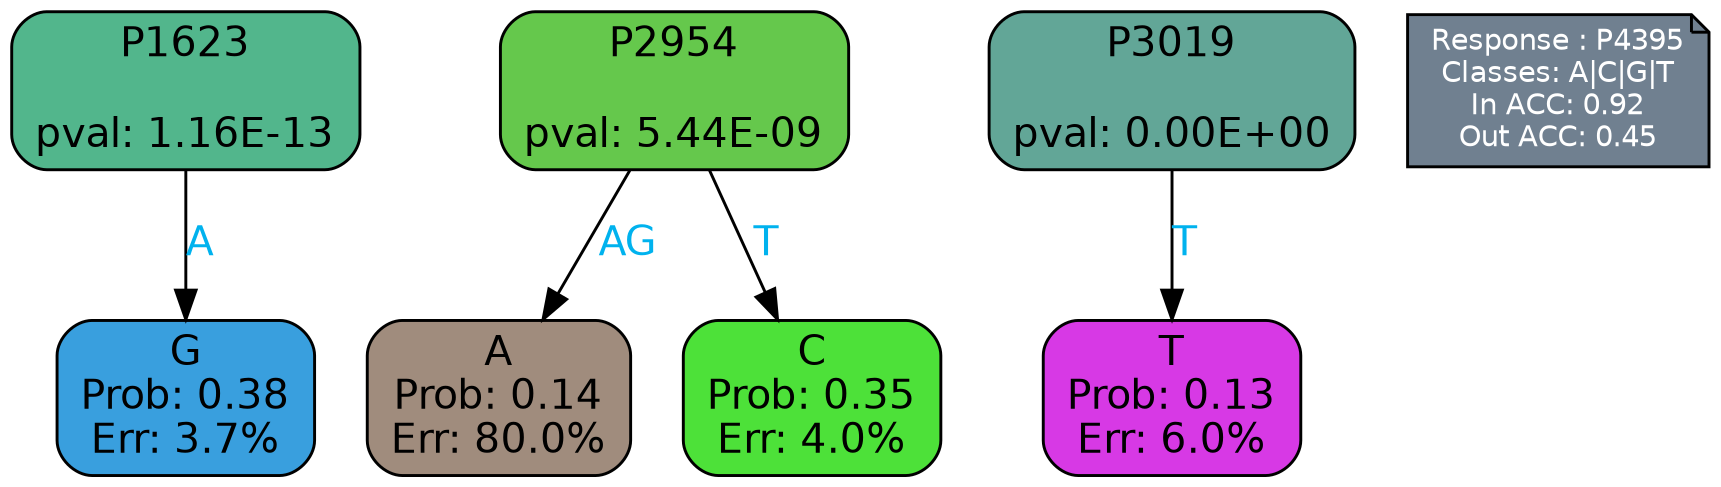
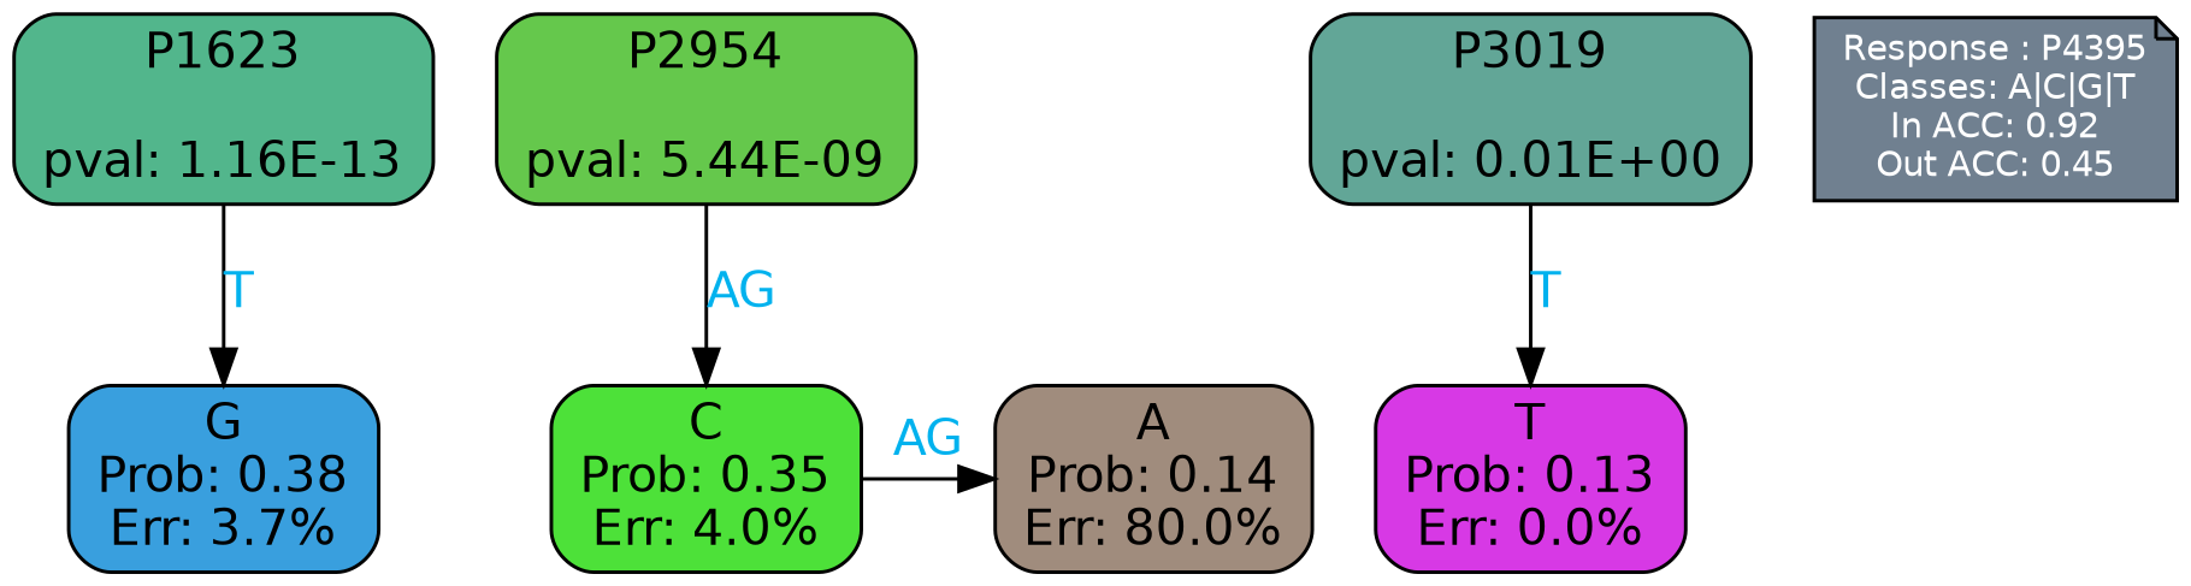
  digraph {
    ranksep=equally
    splines=polylines
    node [color=black fontname=helvetica shape=box style="filled, rounded"]
    edge [fontcolor=deepskyblue2 fontname=helvetica]
    n1 [fillcolor="#399fde" label="G\nProb: 0.38\nErr: 3.7%"]
    n2 [fillcolor="#a08c7d" label="A\nProb: 0.14\nErr: 80.0%"]
    n3 [fillcolor="#4de139" label="C\nProb: 0.35\nErr: 4.0%"]
-   n4 [fillcolor="#d739e5" label="T\nProb: 0.13\nErr: 6.0%"]
+   n4 [fillcolor="#d739e5" label="T\nProb: 0.13\nErr: 0.0%"]
    n5 [align=left fillcolor=slategray fontcolor=white fontsize=10 label="Response : P4395\nClasses: A|C|G|T\nIn ACC: 0.92\nOut ACC: 0.45\n" shape=note style=filled]
-   n6 [fillcolor="#62a697" label="P3019\n\npval: 0.00E+00"]
+   n6 [fillcolor="#62a697" label="P3019\n\npval: 0.01E+00"]
    n7 [fillcolor="#52b68c" label="P1623\n\npval: 1.16E-13"]
    n8 [fillcolor="#65c84c" label="P2954\n\npval: 5.44E-09"]
    subgraph sub_1 {
      rank=same
      n1
      n2
      n3
      n4
    }
    subgraph sub_2 {
      rank=same
      n5
      n6
    }
    n6 -> n4 [label=T]
-   n7 -> n1 [label=A]
-   n8 -> n2 [label=AG]
-   n8 -> n3 [label=T]
+   n7 -> n1 [label=T]
+   n3 -> n2 [label=AG]
+   n8 -> n3 [label=AG]
  }
